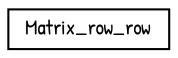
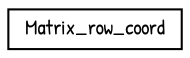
  digraph {
    rankdir=LR
    fontname="Patrick Hand"
-   n1 [color=black fillcolor=white fontname="Patrick Hand" fontsize=10 height=0.2 label=Matrix_row_row shape=record style=filled width=0.4]
+   n1 [color=black fillcolor=white fontname="Patrick Hand" fontsize=10 height=0.2 label=Matrix_row_coord shape=record style=filled width=0.4]
  }
